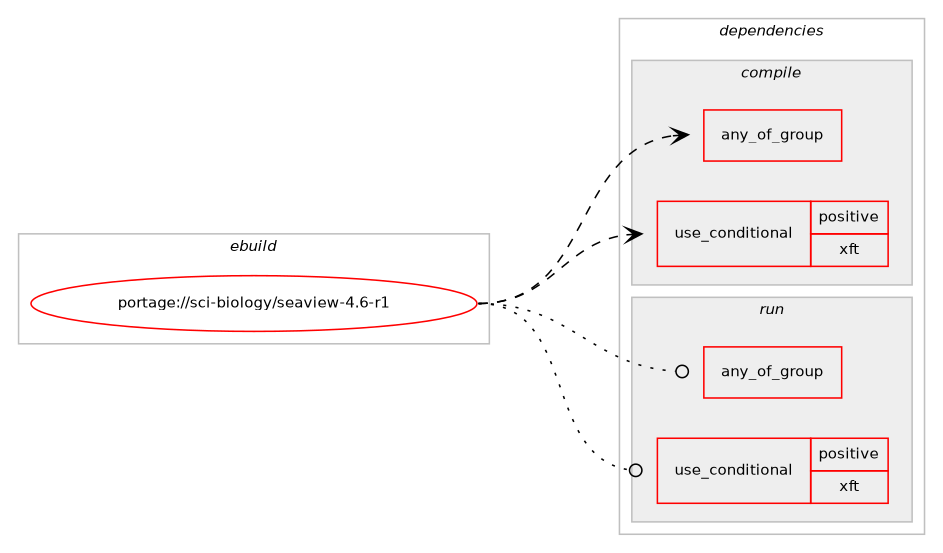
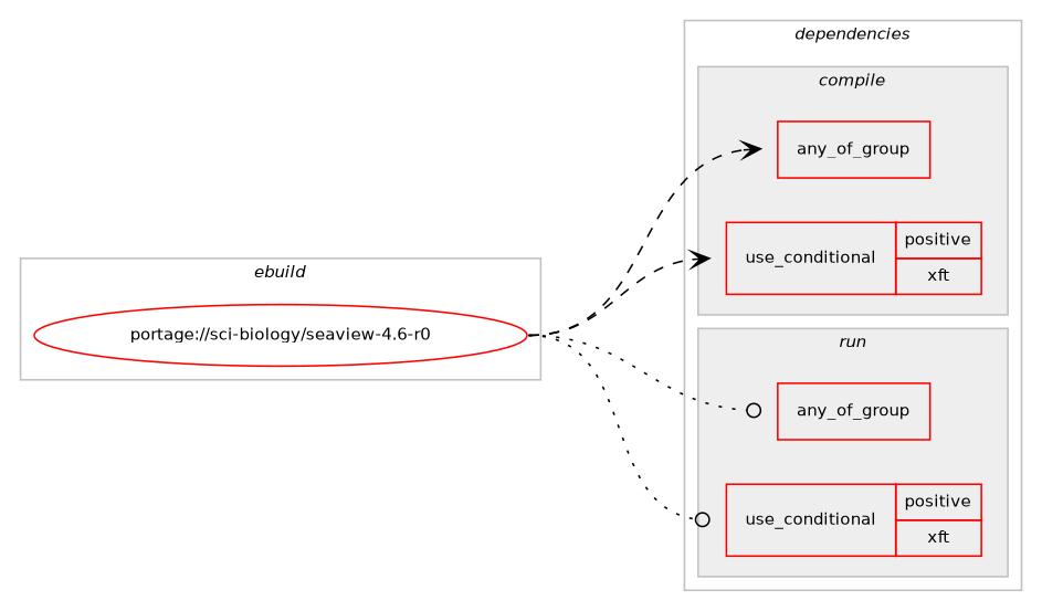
  digraph {
    compound=true
    concentrate=true
    fontname=Helvetica
    fontsize=10
    newrank=true
    rankdir=LR
    ranksep=1.5
    node [color=red fontname=Helvetica fontsize=10 shape=none]
    edge [arrowhead=vee headport=w style=dashed tailport=e weight=20]
-   n1 [label="portage://sci-biology/seaview-4.6-r1" width=4 shape=""]
+   n1 [label="portage://sci-biology/seaview-4.6-r0" width=4 shape=""]
    n2 [label=<<TABLE BORDER="0" CELLBORDER="1" CELLSPACING="0" CELLPADDING="4"><TR><TD CELLPADDING="10">any_of_group</TD></TR></TABLE>>]
    n3 [label=<<TABLE BORDER="0" CELLBORDER="1" CELLSPACING="0" CELLPADDING="4"><TR><TD ROWSPAN="3" CELLPADDING="10">use_conditional</TD></TR><TR><TD>positive</TD></TR><TR><TD>xft</TD></TR></TABLE>>]
    n4 [label=<<TABLE BORDER="0" CELLBORDER="1" CELLSPACING="0" CELLPADDING="4"><TR><TD CELLPADDING="10">any_of_group</TD></TR></TABLE>>]
    n5 [label=<<TABLE BORDER="0" CELLBORDER="1" CELLSPACING="0" CELLPADDING="4"><TR><TD ROWSPAN="3" CELLPADDING="10">use_conditional</TD></TR><TR><TD>positive</TD></TR><TR><TD>xft</TD></TR></TABLE>>]
    subgraph cluster_1 {
      color=gray
      label=<<i>ebuild</i>>
      rank=same
      n1
    }
    subgraph cluster_2 {
      color=gray
      label=<<i>dependencies</i>>
      subgraph cluster_3 {
        color=gray
        fillcolor="#eeeeee"
        label=<<i>compile</i>>
        style=filled
        subgraph sub_4 {
          color=gray
          fillcolor="#eeeeee"
          label=<<i>compile</i>>
          style=filled
          n2
        }
        subgraph sub_5 {
          color=gray
          fillcolor="#eeeeee"
          label=<<i>compile</i>>
          style=filled
          n3
        }
      }
      subgraph cluster_6 {
        color=gray
        fillcolor="#eeeeee"
        label=<<i>compile and run</i>>
        style=filled
      }
      subgraph cluster_7 {
        color=gray
        fillcolor="#eeeeee"
        label=<<i>run</i>>
        style=filled
        subgraph sub_8 {
          color=gray
          fillcolor="#eeeeee"
          label=<<i>run</i>>
          style=filled
          n4
        }
        subgraph sub_9 {
          color=gray
          fillcolor="#eeeeee"
          label=<<i>run</i>>
          style=filled
          n5
        }
      }
    }
    subgraph cluster_10 {
      color=gray
      label=<<i>candidates</i>>
      rank=same
    }
    n1 -> n2
    n1 -> n3
    n1 -> n4 [arrowhead=odot style=dotted]
    n1 -> n5 [arrowhead=odot style=dotted]
  }
